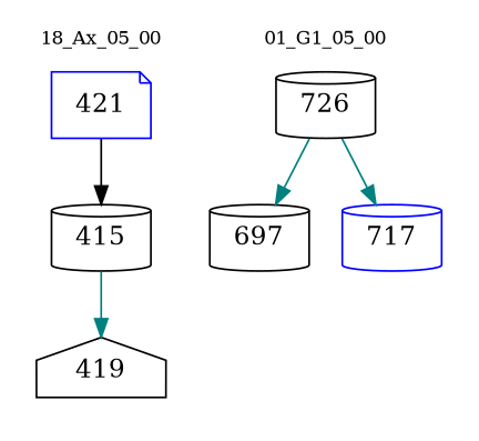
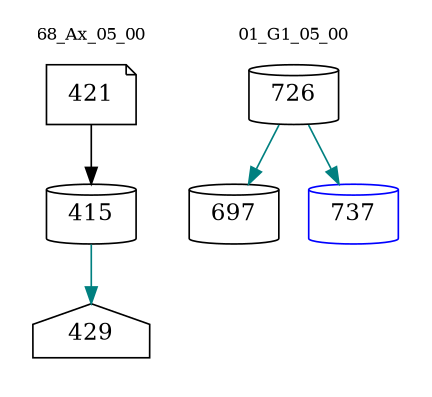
  digraph {
    node [color=black shape=cylinder]
    edge [color=teal]
-   n1 [color=blue label=421 shape=note]
+   n1 [label=421 shape=note]
    n2 [label=415]
-   n3 [label=419 shape=house]
+   n3 [label=429 shape=house]
    n4 [label=726]
    n5 [label=697]
-   n6 [color=blue label=717]
+   n6 [color=blue label=737]
    subgraph cluster_1 {
      color=white
      fontsize=10
-     label="18_Ax_05_00"
+     label="68_Ax_05_00"
      n1
      n2
      n3
    }
    subgraph cluster_2 {
      color=white
      fontsize=10
      label="01_G1_05_00"
      n4
      n5
      n6
    }
    n1 -> n2 [color=black]
    n2 -> n3
    n4 -> n5
    n4 -> n6
  }
